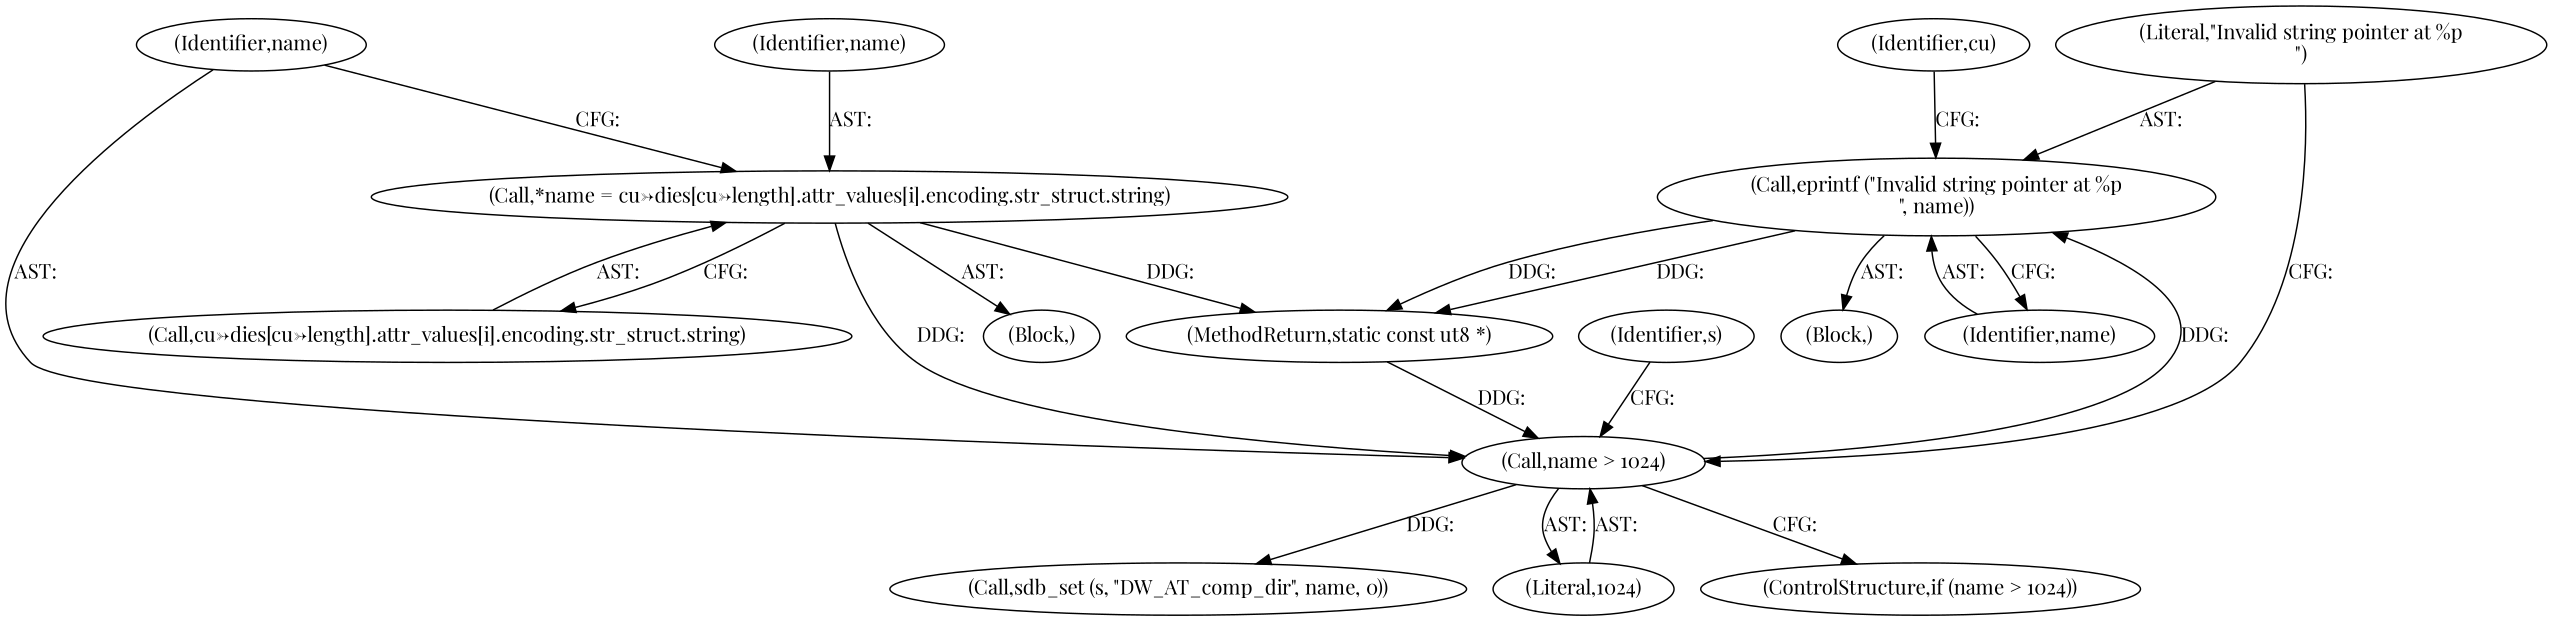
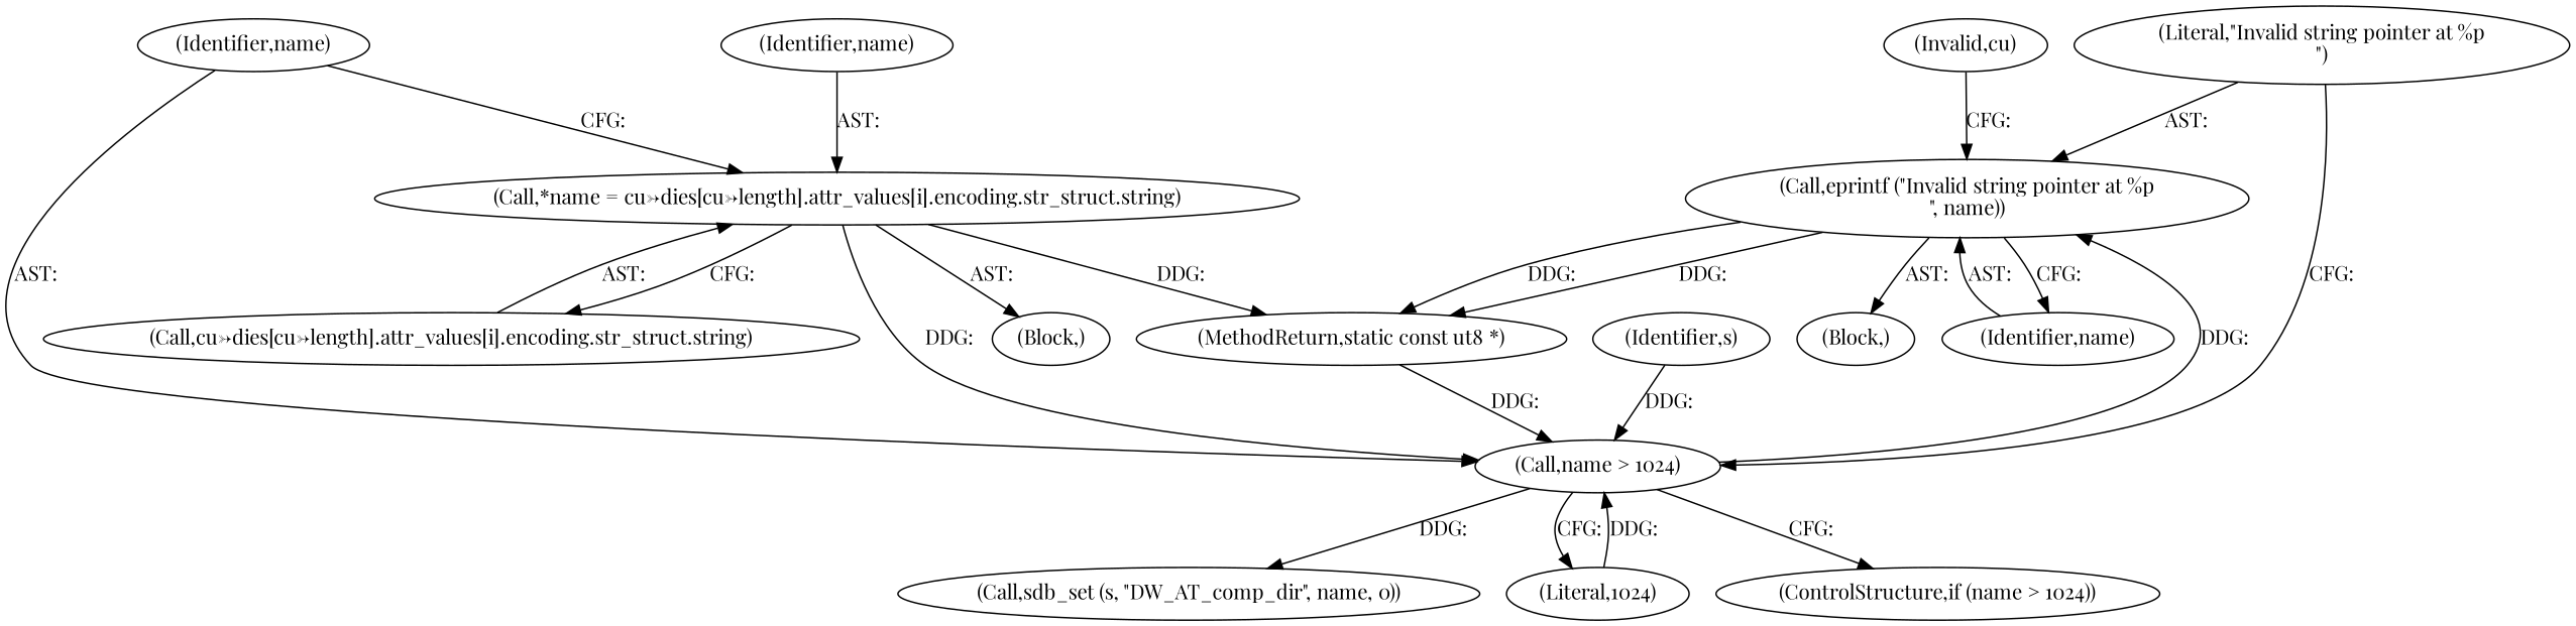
  digraph {
    fontname="Playfair Display"
    node [fontname="Playfair Display"]
    edge [fontname="Playfair Display"]
    n1 [label="(Call,eprintf (\"Invalid string pointer at %p\n\", name))"]
    n2 [label="(Block,)"]
    n3 [label="(Identifier,name)"]
    n4 [label="(MethodReturn,static const ut8 *)"]
    n5 [label="(Call,name > 1024)"]
    n6 [label="(Call,sdb_set (s, \"DW_AT_comp_dir\", name, 0))"]
    n7 [label="(Literal,1024)"]
    n8 [label="(ControlStructure,if (name > 1024))"]
    n9 [label="(Call,*name = cu->dies[cu->length].attr_values[i].encoding.str_struct.string)"]
    n10 [label="(Block,)"]
    n11 [label="(Call,cu->dies[cu->length].attr_values[i].encoding.str_struct.string)"]
    n12 [label="(Identifier,s)"]
    n13 [label="(Identifier,name)"]
-   n14 [label="(Identifier,cu)"]
+   n14 [label="(Invalid,cu)"]
    n15 [label="(Identifier,name)"]
    n16 [label="(Literal,\"Invalid string pointer at %p\n\")"]
    n1 -> n2 [label="AST: "]
    n1 -> n3 [label="CFG: "]
    n1 -> n4 [label="DDG: "]
    n1 -> n4 [label="DDG: "]
    n3 -> n1 [label="AST: "]
    n4 -> n5 [label="DDG: "]
    n5 -> n1 [label="DDG: "]
    n5 -> n6 [label="DDG: "]
-   n5 -> n7 [label="AST: "]
+   n5 -> n7 [label="CFG: "]
    n5 -> n8 [label="CFG: "]
-   n7 -> n5 [label="AST: "]
+   n7 -> n5 [label="DDG: "]
    n9 -> n4 [label="DDG: "]
    n9 -> n5 [label="DDG: "]
    n9 -> n10 [label="AST: "]
    n9 -> n11 [label="CFG: "]
    n11 -> n9 [label="AST: "]
-   n12 -> n5 [label="CFG: "]
+   n12 -> n5 [label="DDG: "]
    n13 -> n5 [label="AST: "]
    n13 -> n9 [label="CFG: "]
    n14 -> n1 [label="CFG: "]
    n15 -> n9 [label="AST: "]
    n16 -> n1 [label="AST: "]
    n16 -> n5 [label="CFG: "]
  }
